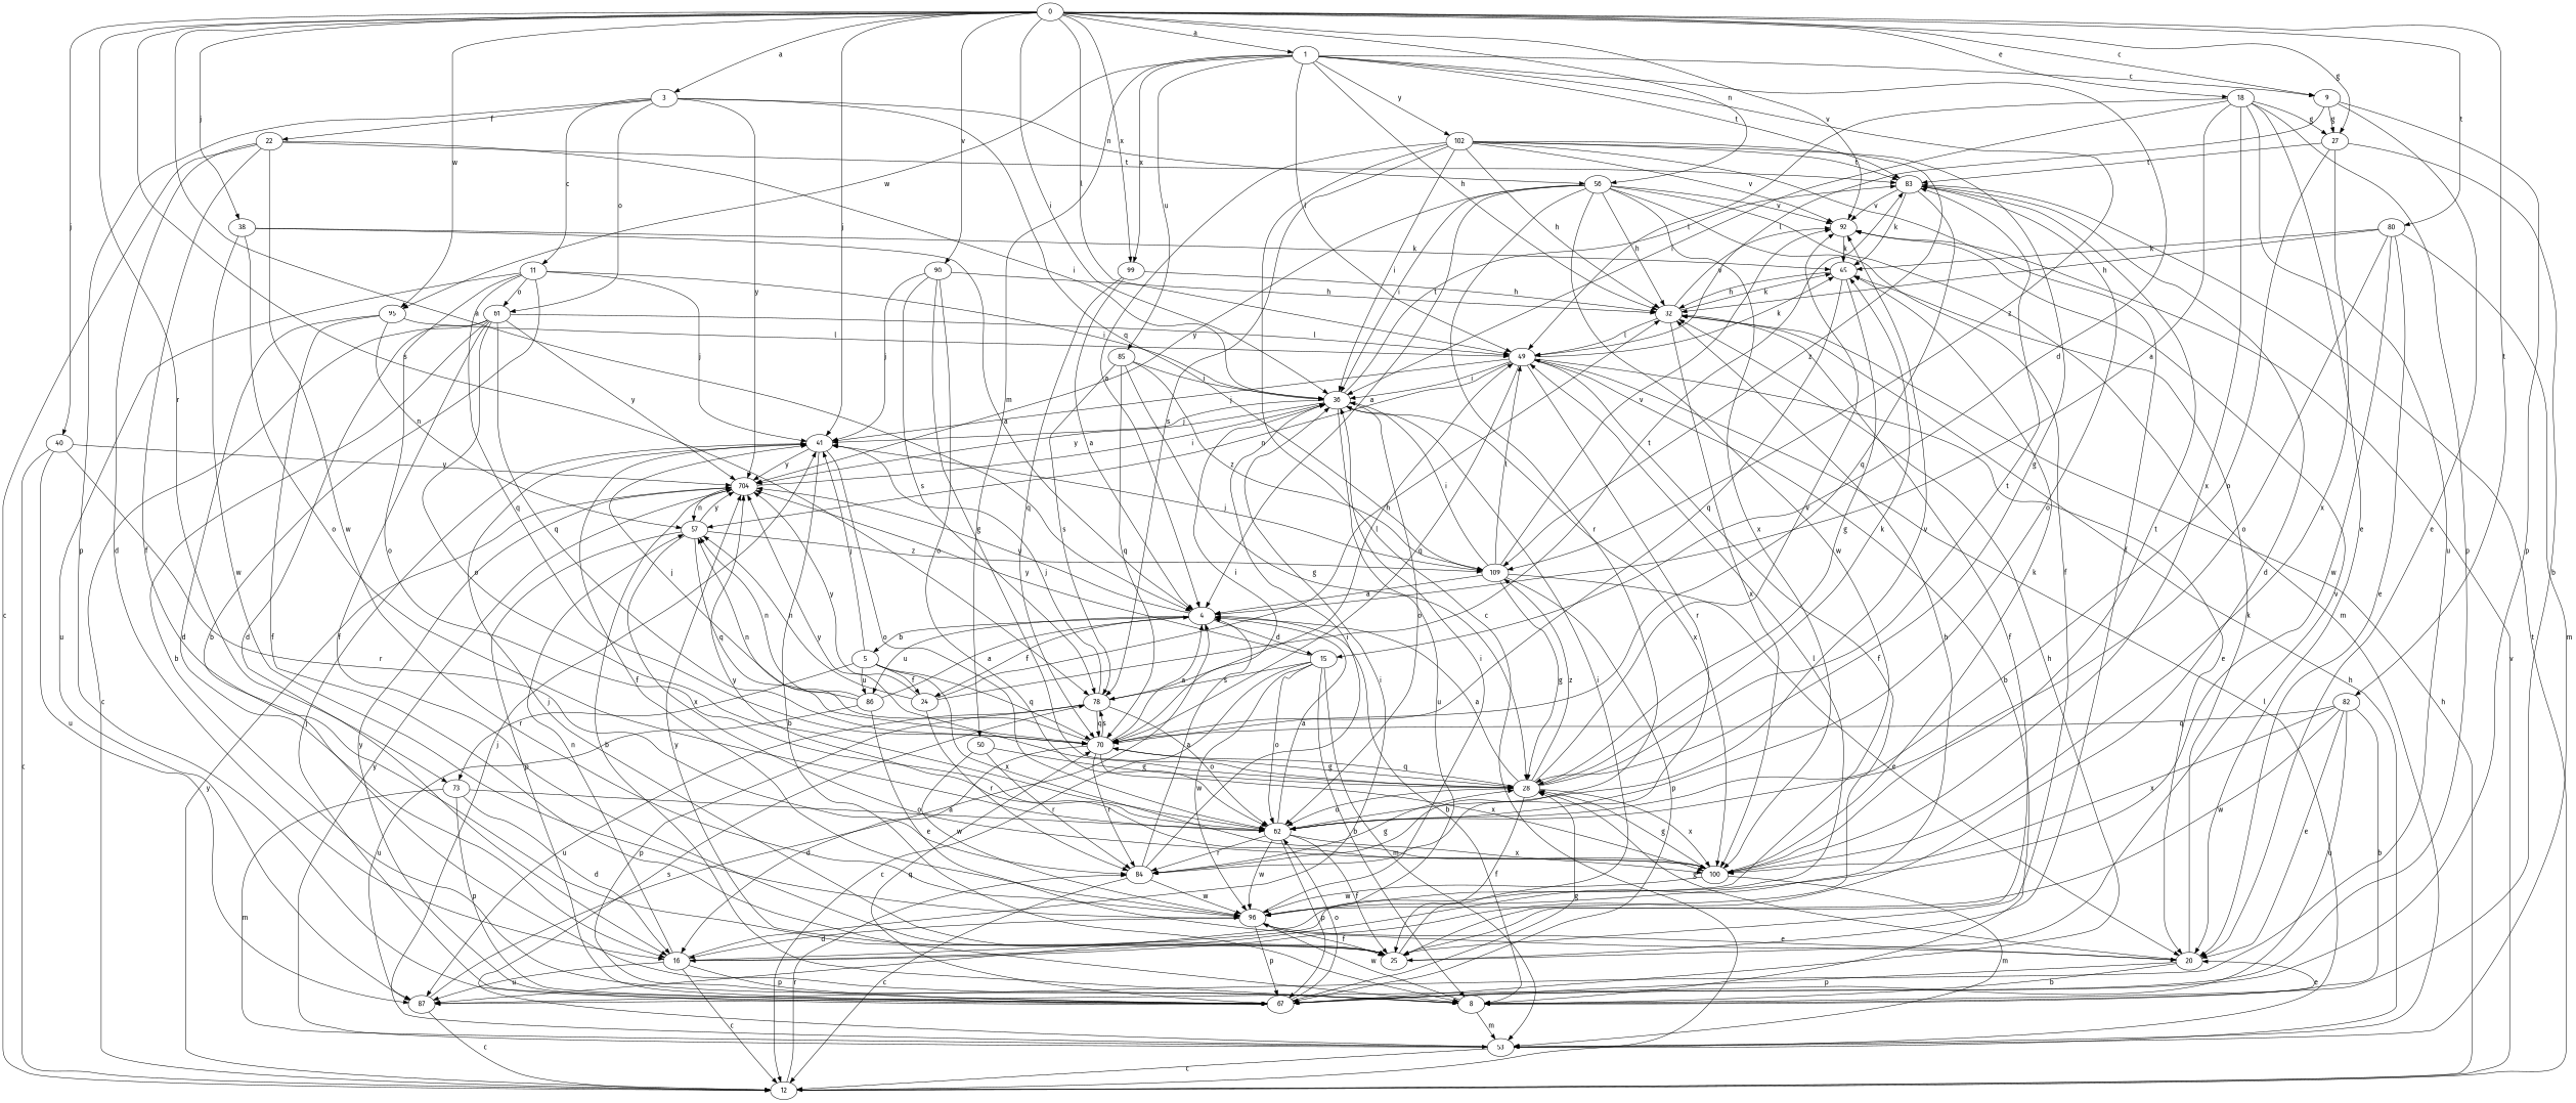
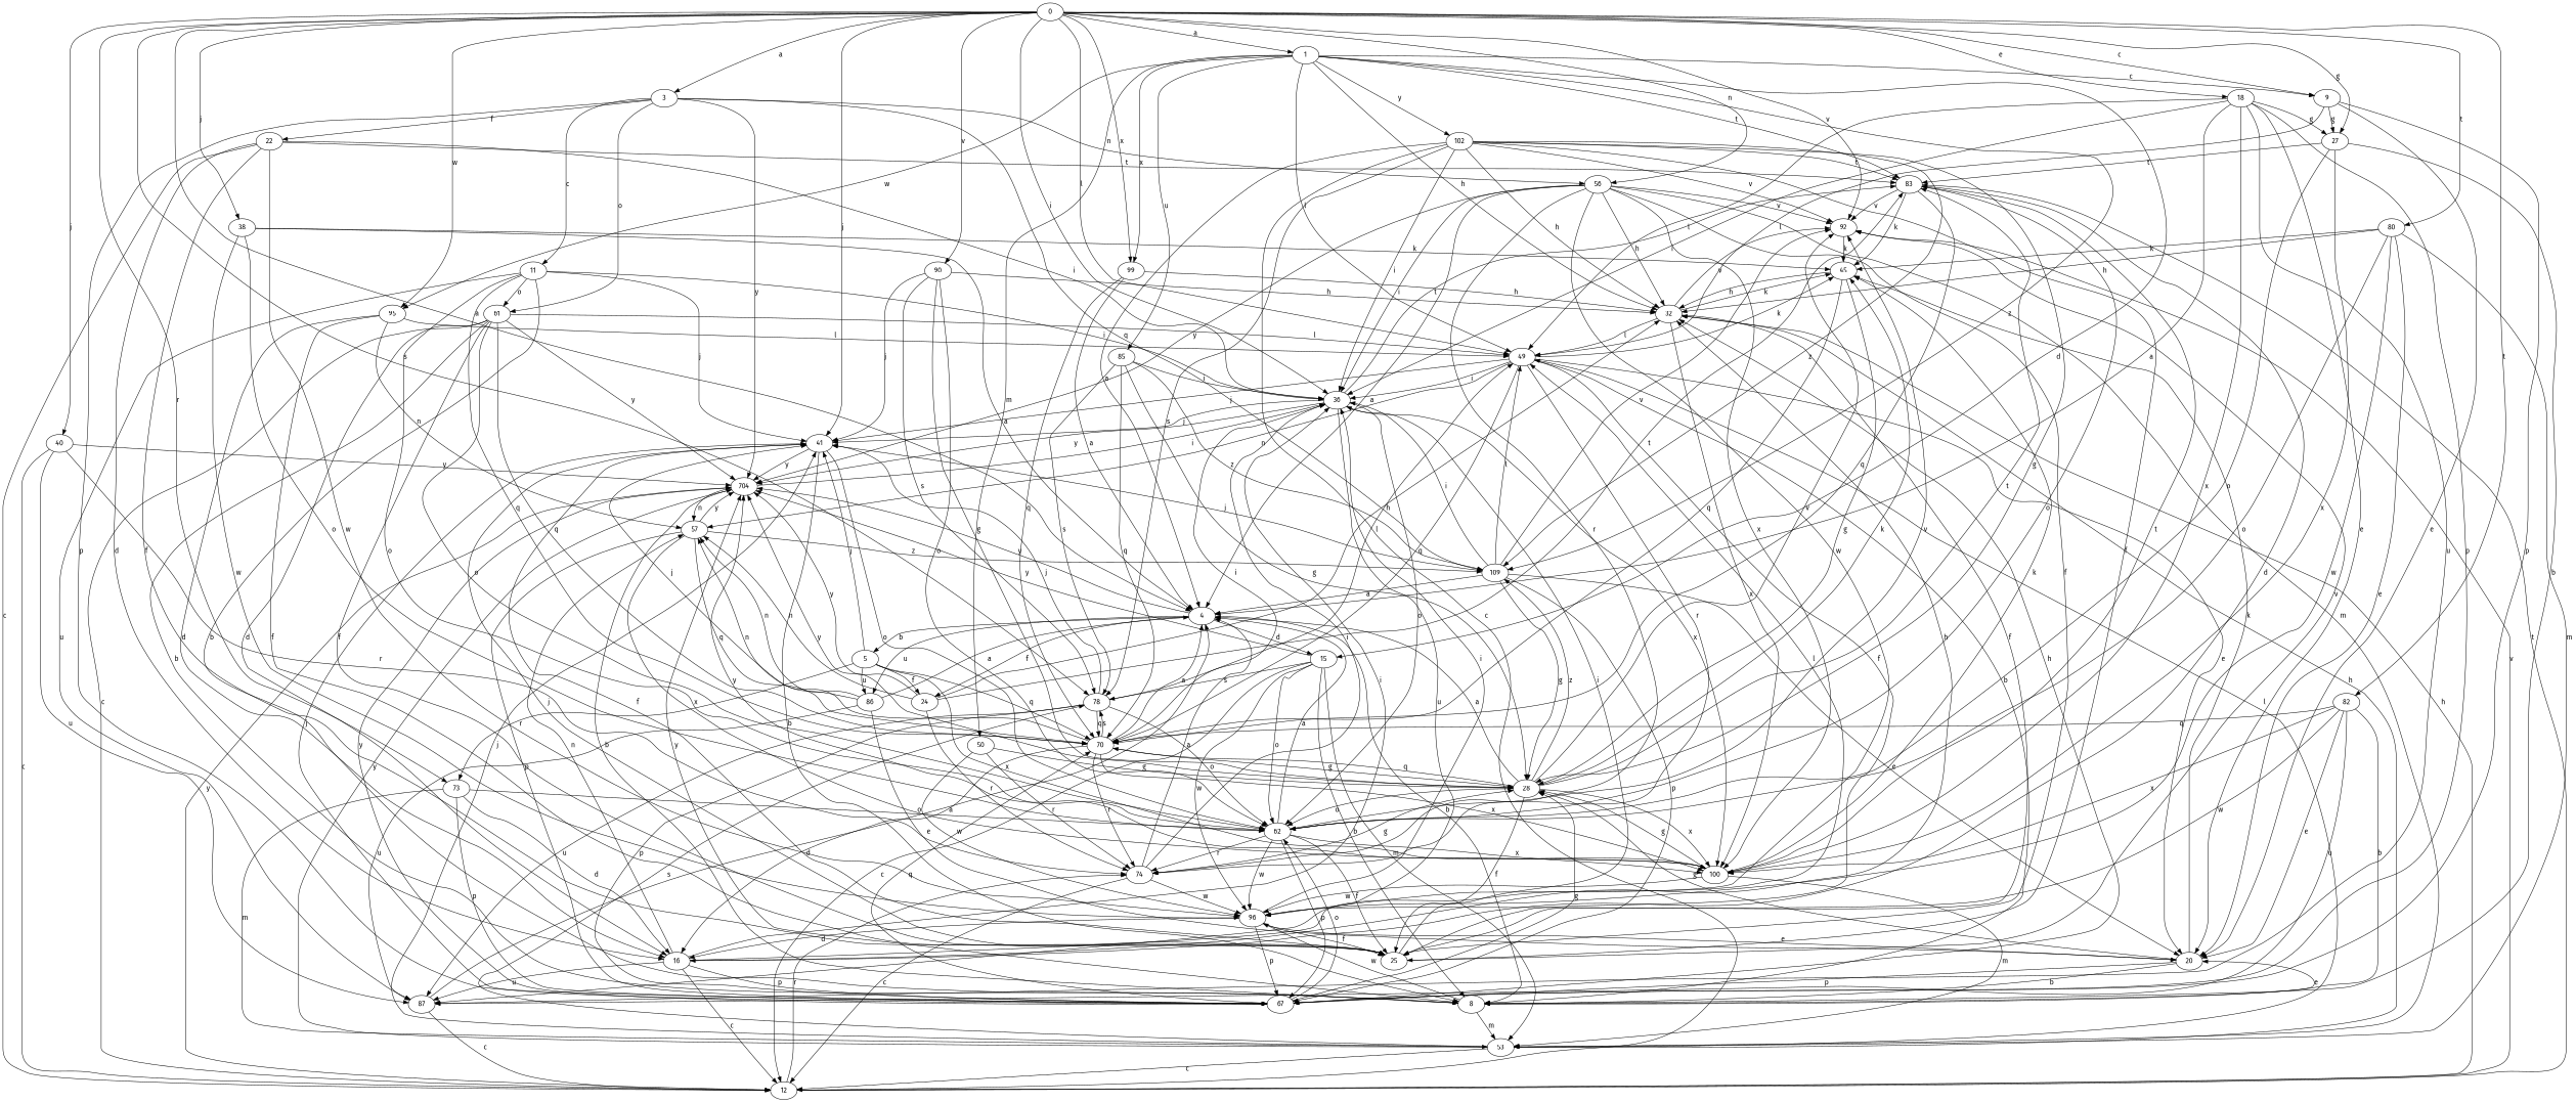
  strict digraph {
    fontname="Fira Sans"
    node [fontname="Fira Sans"]
    edge [fontname="Fira Sans"]
    0
    1
    3
    4
    9
    18
    27
    36
    38
    40
    41
    49
    56
    73
    78
    80
    82
    90
    92
    95
    99
    15
    32
    50
    83
    85
    102
    109
    11
    22
    61
    67
    n33 [label=704]
    5
    8
    24
    86
    20
    100
    87
    62
    96
    45
    12
-   74 [label=84]
+   74
    25
    70
    57
    53
    16
    28
    0 -> 1 [label=a]
    0 -> 3 [label=a]
    0 -> 4 [label=a]
    0 -> 9 [label=c]
    0 -> 18 [label=e]
    0 -> 27 [label=g]
    0 -> 36 [label=i]
    0 -> 38 [label=j]
    0 -> 40 [label=j]
    0 -> 41 [label=j]
    0 -> 49 [label=l]
    0 -> 56 [label=n]
    0 -> 73 [label=r]
    0 -> 78 [label=s]
    0 -> 80 [label=t]
    0 -> 82 [label=t]
    0 -> 90 [label=v]
    0 -> 92 [label=v]
    0 -> 95 [label=w]
    0 -> 99 [label=x]
    1 -> 9 [label=c]
    1 -> 49 [label=l]
    1 -> 95 [label=w]
    1 -> 99 [label=x]
    1 -> 15 [label=d]
    1 -> 32 [label=h]
    1 -> 50 [label=m]
    1 -> 83 [label=t]
    1 -> 85 [label=u]
    1 -> 102 [label=y]
    1 -> 109 [label=z]
    3 -> 56 [label=n]
    3 -> 109 [label=q]
    3 -> 11 [label=c]
    3 -> 22 [label=f]
    3 -> 61 [label=o]
    3 -> 67 [label=p]
    3 -> n33 [label=y]
    4 -> 15 [label=d]
    4 -> n33 [label=y]
    4 -> 5 [label=b]
    4 -> 8 [label=b]
    4 -> 24 [label=f]
    4 -> 86 [label=u]
    9 -> 27 [label=g]
    9 -> 49 [label=l]
    9 -> 67 [label=p]
    9 -> 20 [label=e]
    18 -> 4 [label=a]
    18 -> 27 [label=g]
    18 -> 36 [label=i]
    18 -> 49 [label=l]
    18 -> 67 [label=p]
    18 -> 20 [label=e]
    18 -> 100 [label=x]
    18 -> 87 [label=u]
    27 -> 83 [label=t]
    27 -> 8 [label=b]
    27 -> 100 [label=x]
    27 -> 62 [label=o]
    36 -> 41 [label=j]
    36 -> 83 [label=t]
    36 -> n33 [label=y]
    36 -> 100 [label=x]
    36 -> 87 [label=u]
    36 -> 62 [label=o]
    38 -> 4 [label=a]
    38 -> 62 [label=o]
    38 -> 96 [label=w]
    38 -> 45 [label=k]
    40 -> n33 [label=y]
    40 -> 87 [label=u]
    40 -> 12 [label=c]
    40 -> 74 [label=r]
    41 -> n33 [label=y]
    41 -> 8 [label=b]
    41 -> 62 [label=o]
-   41 -> 96 [label=f]
+   41 -> 25 [label=f]
    49 -> 36 [label=i]
    49 -> 41 [label=j]
    49 -> 8 [label=b]
    49 -> 20 [label=e]
    49 -> 45 [label=k]
    49 -> 74 [label=r]
    49 -> 25 [label=f]
    49 -> 70 [label=q]
    49 -> 57 [label=n]
    56 -> 4 [label=a]
    56 -> 36 [label=i]
    56 -> 92 [label=v]
    56 -> 32 [label=h]
    56 -> n33 [label=y]
    56 -> 100 [label=x]
    56 -> 96 [label=w]
    56 -> 74 [label=r]
    56 -> 25 [label=f]
    56 -> 53 [label=m]
    73 -> 67 [label=p]
    73 -> 62 [label=o]
    73 -> 53 [label=m]
    73 -> 16 [label=d]
    78 -> 41 [label=j]
    78 -> 49 [label=l]
    78 -> 67 [label=p]
    78 -> 87 [label=u]
    78 -> 62 [label=o]
    78 -> 70 [label=q]
    80 -> 32 [label=h]
    80 -> 20 [label=e]
    80 -> 62 [label=o]
    80 -> 96 [label=w]
    80 -> 45 [label=k]
    80 -> 53 [label=m]
    82 -> 8 [label=b]
    82 -> 20 [label=e]
    82 -> 100 [label=x]
    82 -> 87 [label=u]
    82 -> 96 [label=w]
    82 -> 70 [label=q]
    90 -> 41 [label=j]
    90 -> 78 [label=s]
    90 -> 32 [label=h]
    90 -> 62 [label=o]
    90 -> 28 [label=g]
    92 -> 45 [label=k]
    95 -> 49 [label=l]
    95 -> 25 [label=f]
    95 -> 57 [label=n]
    95 -> 16 [label=d]
    99 -> 4 [label=a]
    99 -> 32 [label=h]
    99 -> 70 [label=q]
    15 -> 78 [label=s]
    15 -> n33 [label=y]
    15 -> 8 [label=b]
    15 -> 62 [label=o]
    15 -> 96 [label=w]
    15 -> 12 [label=c]
    15 -> 53 [label=m]
    32 -> 49 [label=l]
    32 -> 92 [label=v]
    32 -> 100 [label=x]
    32 -> 45 [label=k]
    32 -> 25 [label=f]
    50 -> 96 [label=w]
    50 -> 74 [label=r]
    50 -> 28 [label=g]
    83 -> 92 [label=v]
    83 -> 62 [label=o]
    83 -> 45 [label=k]
    83 -> 70 [label=q]
    83 -> 16 [label=d]
    85 -> 36 [label=i]
    85 -> 78 [label=s]
    85 -> 109 [label=z]
    85 -> 70 [label=q]
    85 -> 28 [label=g]
    102 -> 4 [label=a]
    102 -> 36 [label=i]
    102 -> 78 [label=s]
    102 -> 92 [label=v]
    102 -> 32 [label=h]
    102 -> 83 [label=t]
    102 -> 109 [label=z]
    102 -> 12 [label=c]
    102 -> 25 [label=f]
    102 -> 28 [label=g]
    109 -> 4 [label=a]
    109 -> 36 [label=i]
    109 -> 41 [label=j]
    109 -> 49 [label=l]
    109 -> 92 [label=v]
    109 -> 67 [label=p]
    109 -> 20 [label=e]
    109 -> 28 [label=g]
    11 -> 36 [label=i]
    11 -> 41 [label=j]
    11 -> 61 [label=o]
    11 -> 8 [label=b]
    11 -> 87 [label=u]
    11 -> 62 [label=o]
    11 -> 70 [label=q]
    22 -> 36 [label=i]
    22 -> 83 [label=t]
    22 -> 96 [label=w]
    22 -> 12 [label=c]
    22 -> 25 [label=f]
    22 -> 16 [label=d]
    61 -> 49 [label=l]
    61 -> n33 [label=y]
    61 -> 8 [label=b]
    61 -> 62 [label=o]
    61 -> 12 [label=c]
    61 -> 25 [label=f]
    61 -> 70 [label=q]
    61 -> 16 [label=d]
    67 -> 41 [label=j]
    67 -> 32 [label=h]
    67 -> n33 [label=y]
    67 -> 62 [label=o]
    67 -> 70 [label=q]
    67 -> 28 [label=g]
    n33 -> 36 [label=i]
    n33 -> 8 [label=b]
    n33 -> 57 [label=n]
    5 -> 41 [label=j]
    5 -> 73 [label=r]
    5 -> 24 [label=f]
    5 -> 86 [label=u]
    5 -> 100 [label=x]
    5 -> 70 [label=q]
    8 -> n33 [label=y]
    8 -> 20 [label=e]
    8 -> 96 [label=w]
    8 -> 53 [label=m]
    24 -> 32 [label=h]
    24 -> 83 [label=t]
    24 -> n33 [label=y]
    24 -> 74 [label=r]
    24 -> 57 [label=n]
    86 -> 4 [label=a]
    86 -> 41 [label=j]
    86 -> 20 [label=e]
    86 -> 87 [label=u]
    86 -> 57 [label=n]
    20 -> 67 [label=p]
    20 -> 8 [label=b]
    20 -> 45 [label=k]
    20 -> 28 [label=g]
    100 -> 83 [label=t]
    100 -> n33 [label=y]
    100 -> 96 [label=w]
    100 -> 45 [label=k]
    100 -> 53 [label=m]
    100 -> 28 [label=g]
    87 -> 4 [label=a]
    87 -> 12 [label=c]
    62 -> 4 [label=a]
    62 -> 92 [label=v]
    62 -> 67 [label=p]
    62 -> 100 [label=x]
    62 -> 96 [label=w]
    62 -> 74 [label=r]
    62 -> 25 [label=f]
    96 -> 36 [label=i]
    96 -> 67 [label=p]
    96 -> 20 [label=e]
    96 -> 25 [label=f]
    96 -> 16 [label=d]
    45 -> 32 [label=h]
    45 -> 70 [label=q]
    45 -> 28 [label=g]
    12 -> 92 [label=v]
    12 -> 32 [label=h]
    12 -> 83 [label=t]
    12 -> n33 [label=y]
    12 -> 74 [label=r]
    74 -> 4 [label=a]
    74 -> 36 [label=i]
    74 -> 96 [label=w]
    74 -> 12 [label=c]
    74 -> 28 [label=g]
    25 -> 36 [label=i]
    25 -> 41 [label=j]
    25 -> 92 [label=v]
    70 -> 4 [label=a]
    70 -> 36 [label=i]
    70 -> 78 [label=s]
    70 -> 100 [label=x]
    70 -> 74 [label=r]
    70 -> 57 [label=n]
    70 -> 16 [label=d]
    70 -> 28 [label=g]
    57 -> 109 [label=z]
    57 -> 67 [label=p]
    57 -> n33 [label=y]
    57 -> 100 [label=x]
    57 -> 70 [label=q]
    53 -> 41 [label=j]
    53 -> 49 [label=l]
    53 -> 78 [label=s]
    53 -> 32 [label=h]
    53 -> n33 [label=y]
    53 -> 12 [label=c]
    16 -> 36 [label=i]
    16 -> 49 [label=l]
    16 -> 32 [label=h]
    16 -> 67 [label=p]
    16 -> 87 [label=u]
    16 -> 12 [label=c]
    16 -> 57 [label=n]
    28 -> 4 [label=a]
    28 -> 92 [label=v]
    28 -> 83 [label=t]
    28 -> 109 [label=z]
    28 -> n33 [label=y]
    28 -> 100 [label=x]
    28 -> 62 [label=o]
    28 -> 45 [label=k]
    28 -> 25 [label=f]
    28 -> 70 [label=q]
  }
